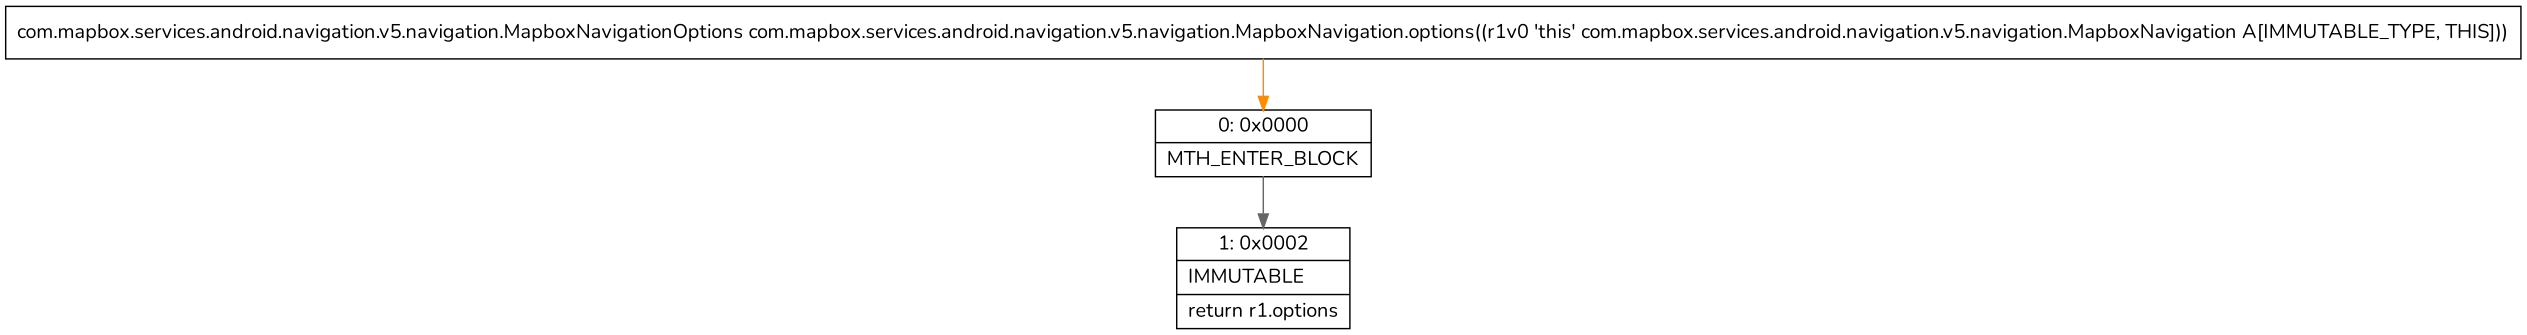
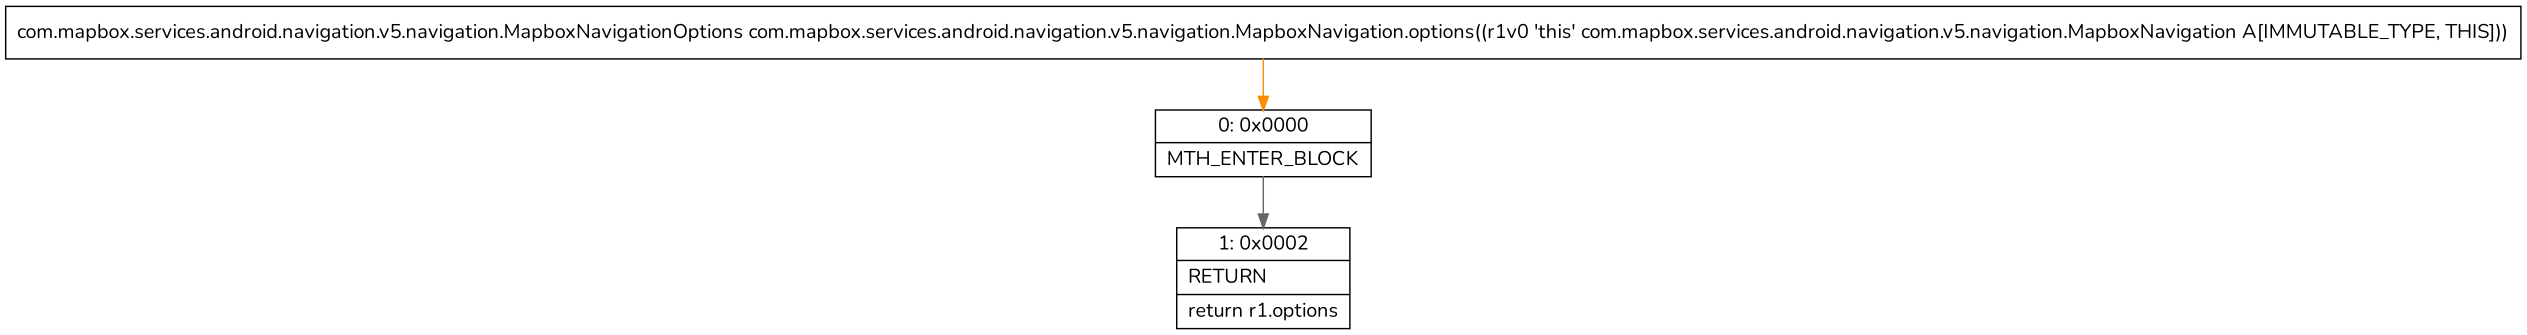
  digraph {
    fontname=Nunito
    node [shape=record fontname=Nunito]
    edge [fontname=Nunito]
    n1 [label="{0\:\ 0x0000|MTH_ENTER_BLOCK\l}"]
-   n2 [label="{1\:\ 0x0002|IMMUTABLE\l|return r1.options\l}"]
+   n2 [label="{1\:\ 0x0002|RETURN\l|return r1.options\l}"]
    n3 [label="{com.mapbox.services.android.navigation.v5.navigation.MapboxNavigationOptions com.mapbox.services.android.navigation.v5.navigation.MapboxNavigation.options((r1v0 'this' com.mapbox.services.android.navigation.v5.navigation.MapboxNavigation A[IMMUTABLE_TYPE, THIS])) }"]
    n1 -> n2 [color=gray40]
    n3 -> n1 [color=darkorange]
  }
